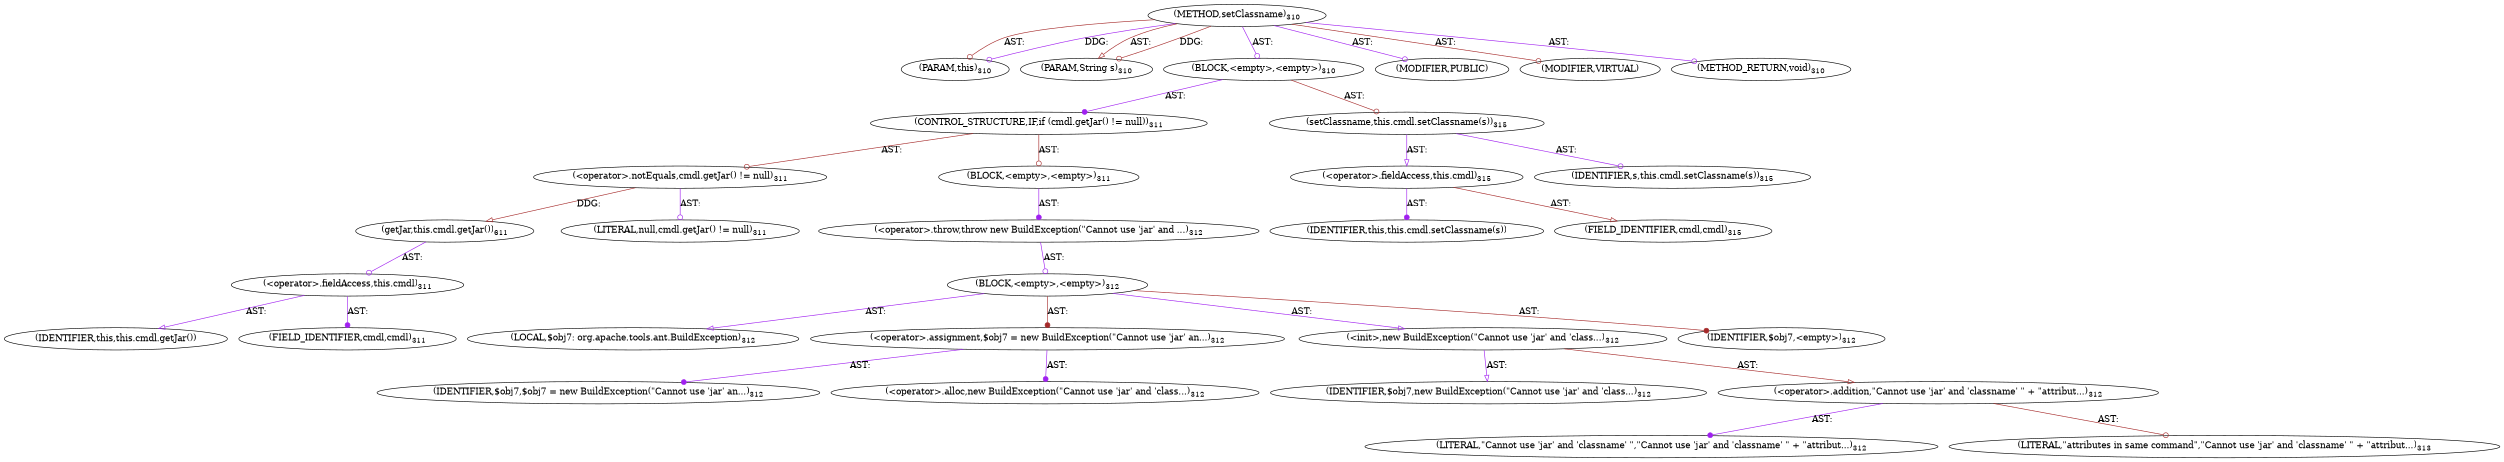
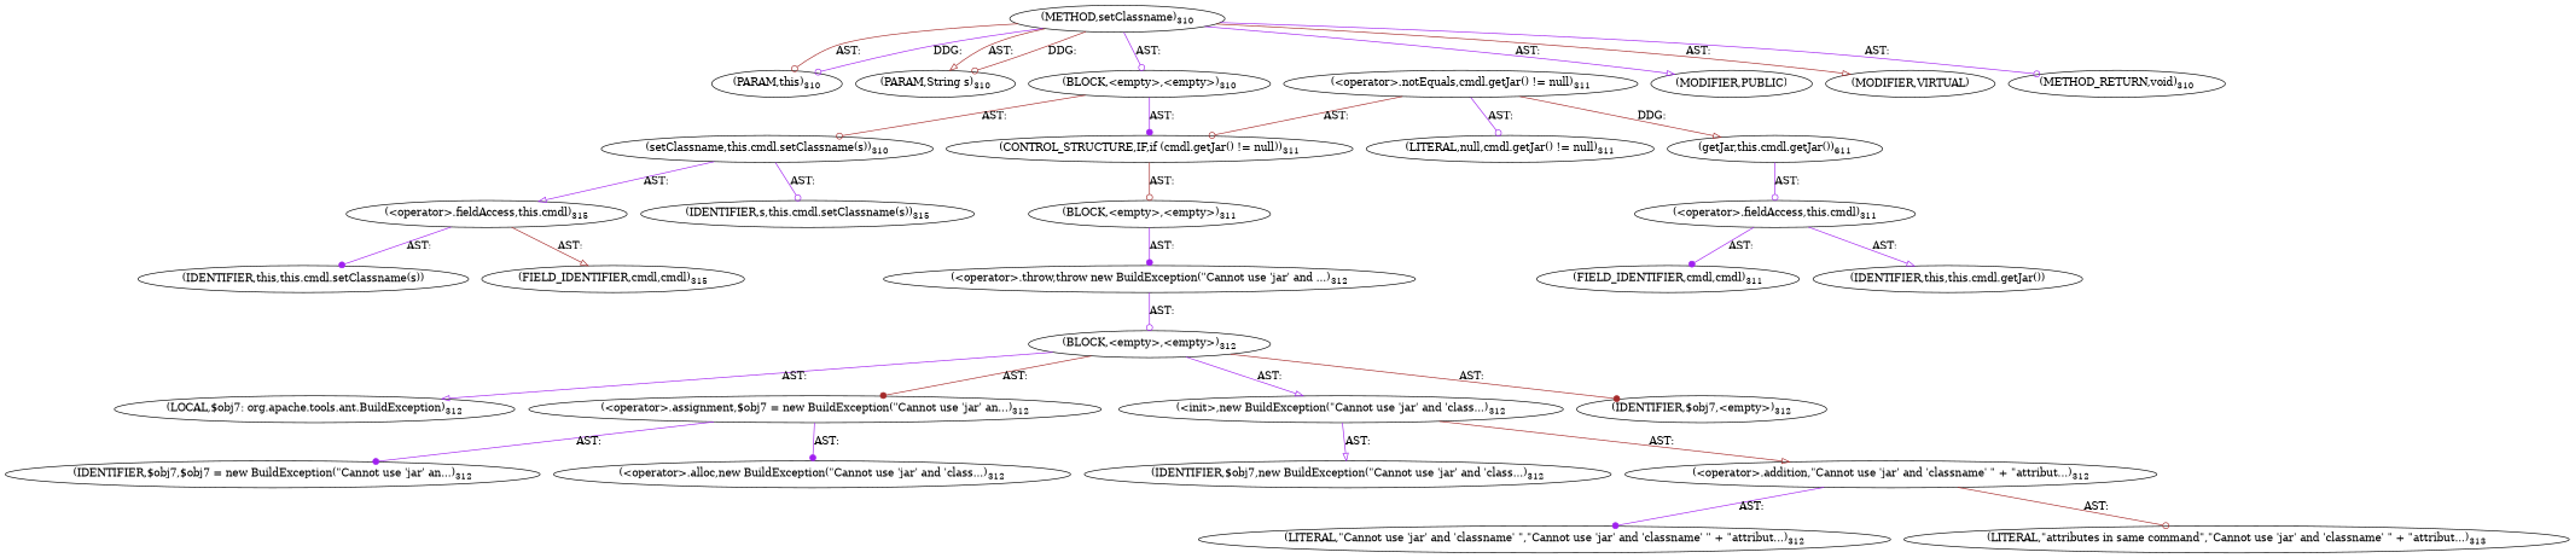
  digraph {
    edge [arrowhead=odot color=purple]
    n1 [label=<(METHOD,setClassname)<SUB>310</SUB>>]
    n2 [label=<(PARAM,this)<SUB>310</SUB>>]
    n3 [label=<(PARAM,String s)<SUB>310</SUB>>]
    n4 [label=<(BLOCK,&lt;empty&gt;,&lt;empty&gt;)<SUB>310</SUB>>]
    n5 [label=<(MODIFIER,PUBLIC)>]
    n6 [label=<(MODIFIER,VIRTUAL)>]
    n7 [label=<(METHOD_RETURN,void)<SUB>310</SUB>>]
    n8 [label=<(CONTROL_STRUCTURE,IF,if (cmdl.getJar() != null))<SUB>311</SUB>>]
-   n9 [label=<(setClassname,this.cmdl.setClassname(s))<SUB>315</SUB>>]
+   n9 [label=<(setClassname,this.cmdl.setClassname(s))<SUB>310</SUB>>]
    n10 [label=<(&lt;operator&gt;.notEquals,cmdl.getJar() != null)<SUB>311</SUB>>]
    n11 [label=<(BLOCK,&lt;empty&gt;,&lt;empty&gt;)<SUB>311</SUB>>]
    n12 [label=<(&lt;operator&gt;.fieldAccess,this.cmdl)<SUB>315</SUB>>]
    n13 [label=<(IDENTIFIER,s,this.cmdl.setClassname(s))<SUB>315</SUB>>]
    n14 [label=<(getJar,this.cmdl.getJar())<SUB>611</SUB>>]
    n15 [label=<(LITERAL,null,cmdl.getJar() != null)<SUB>311</SUB>>]
    n16 [label=<(&lt;operator&gt;.throw,throw new BuildException(&quot;Cannot use 'jar' and ...)<SUB>312</SUB>>]
    n17 [label=<(&lt;operator&gt;.fieldAccess,this.cmdl)<SUB>311</SUB>>]
    n18 [label=<(IDENTIFIER,this,this.cmdl.getJar())>]
    n19 [label=<(FIELD_IDENTIFIER,cmdl,cmdl)<SUB>311</SUB>>]
    n20 [label=<(BLOCK,&lt;empty&gt;,&lt;empty&gt;)<SUB>312</SUB>>]
    n21 [label=<(LOCAL,$obj7: org.apache.tools.ant.BuildException)<SUB>312</SUB>>]
    n22 [label=<(&lt;operator&gt;.assignment,$obj7 = new BuildException(&quot;Cannot use 'jar' an...)<SUB>312</SUB>>]
    n23 [label=<(&lt;init&gt;,new BuildException(&quot;Cannot use 'jar' and 'class...)<SUB>312</SUB>>]
    n24 [label=<(IDENTIFIER,$obj7,&lt;empty&gt;)<SUB>312</SUB>>]
    n25 [label=<(IDENTIFIER,$obj7,$obj7 = new BuildException(&quot;Cannot use 'jar' an...)<SUB>312</SUB>>]
    n26 [label=<(&lt;operator&gt;.alloc,new BuildException(&quot;Cannot use 'jar' and 'class...)<SUB>312</SUB>>]
    n27 [label=<(IDENTIFIER,$obj7,new BuildException(&quot;Cannot use 'jar' and 'class...)<SUB>312</SUB>>]
    n28 [label=<(&lt;operator&gt;.addition,&quot;Cannot use 'jar' and 'classname' &quot; + &quot;attribut...)<SUB>312</SUB>>]
    n29 [label=<(LITERAL,&quot;Cannot use 'jar' and 'classname' &quot;,&quot;Cannot use 'jar' and 'classname' &quot; + &quot;attribut...)<SUB>312</SUB>>]
    n30 [label=<(LITERAL,&quot;attributes in same command&quot;,&quot;Cannot use 'jar' and 'classname' &quot; + &quot;attribut...)<SUB>313</SUB>>]
    n31 [label=<(IDENTIFIER,this,this.cmdl.setClassname(s))>]
    n32 [label=<(FIELD_IDENTIFIER,cmdl,cmdl)<SUB>315</SUB>>]
    n1 -> n2 [color=brown label="AST: "]
    n1 -> n2 [label="DDG: "]
    n1 -> n3 [arrowhead=onormal color=brown label="AST: "]
    n1 -> n3 [color=brown label="DDG: "]
    n1 -> n4 [label="AST: "]
-   n1 -> n5 [label="AST: "]
-   n1 -> n6 [color=brown label="AST: "]
+   n1 -> n5 [arrowhead=onormal label="AST: "]
+   n1 -> n6 [arrowhead=onormal color=brown label="AST: "]
    n1 -> n7 [label="AST: "]
    n4 -> n8 [arrowhead=dot label="AST: "]
    n4 -> n9 [color=brown label="AST: "]
-   n8 -> n10 [color=brown label="AST: "]
+   n10 -> n8 [color=brown label="AST: "]
    n8 -> n11 [color=brown label="AST: "]
    n9 -> n12 [arrowhead=onormal label="AST: "]
    n9 -> n13 [label="AST: "]
    n10 -> n14 [arrowhead=onormal color=brown label="DDG: "]
    n10 -> n15 [label="AST: "]
    n11 -> n16 [arrowhead=dot label="AST: "]
    n12 -> n31 [arrowhead=dot label="AST: "]
    n12 -> n32 [arrowhead=onormal color=brown label="AST: "]
    n14 -> n17 [label="AST: "]
    n16 -> n20 [label="AST: "]
    n17 -> n18 [arrowhead=onormal label="AST: "]
    n17 -> n19 [arrowhead=dot label="AST: "]
    n20 -> n21 [arrowhead=onormal label="AST: "]
    n20 -> n22 [arrowhead=dot color=brown label="AST: "]
    n20 -> n23 [arrowhead=onormal label="AST: "]
    n20 -> n24 [arrowhead=dot color=brown label="AST: "]
    n22 -> n25 [arrowhead=dot label="AST: "]
    n22 -> n26 [arrowhead=dot label="AST: "]
    n23 -> n27 [arrowhead=onormal label="AST: "]
    n23 -> n28 [arrowhead=onormal color=brown label="AST: "]
    n28 -> n29 [arrowhead=dot label="AST: "]
    n28 -> n30 [color=brown label="AST: "]
  }
